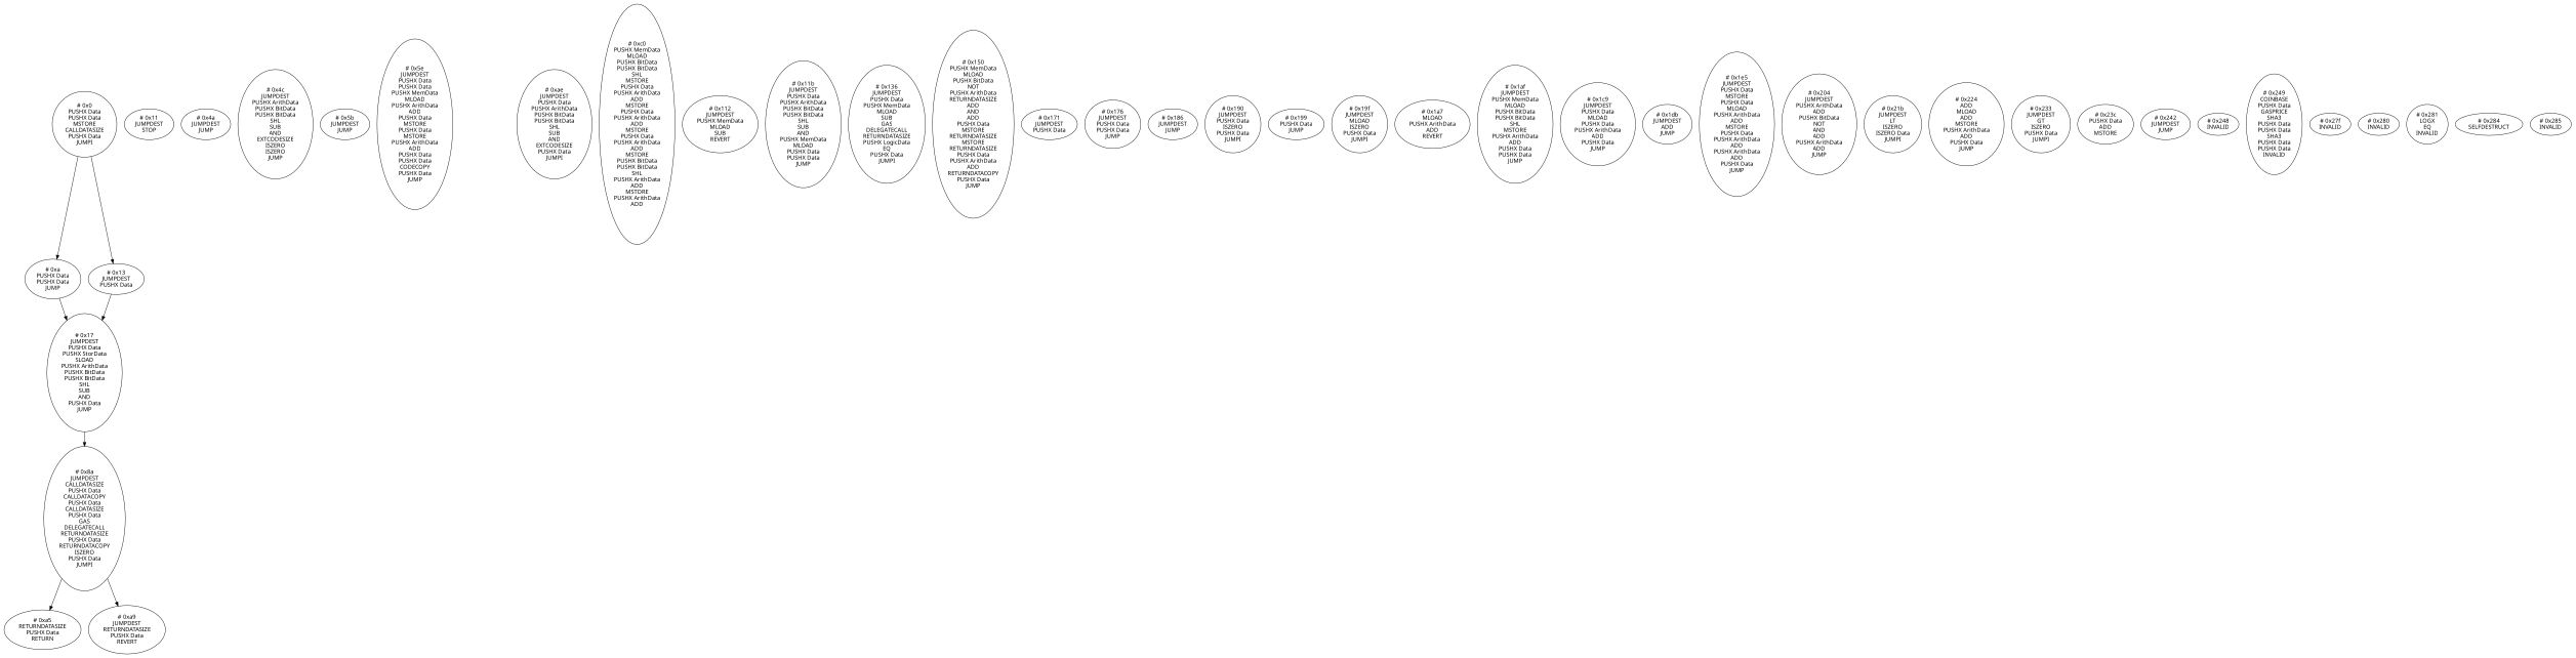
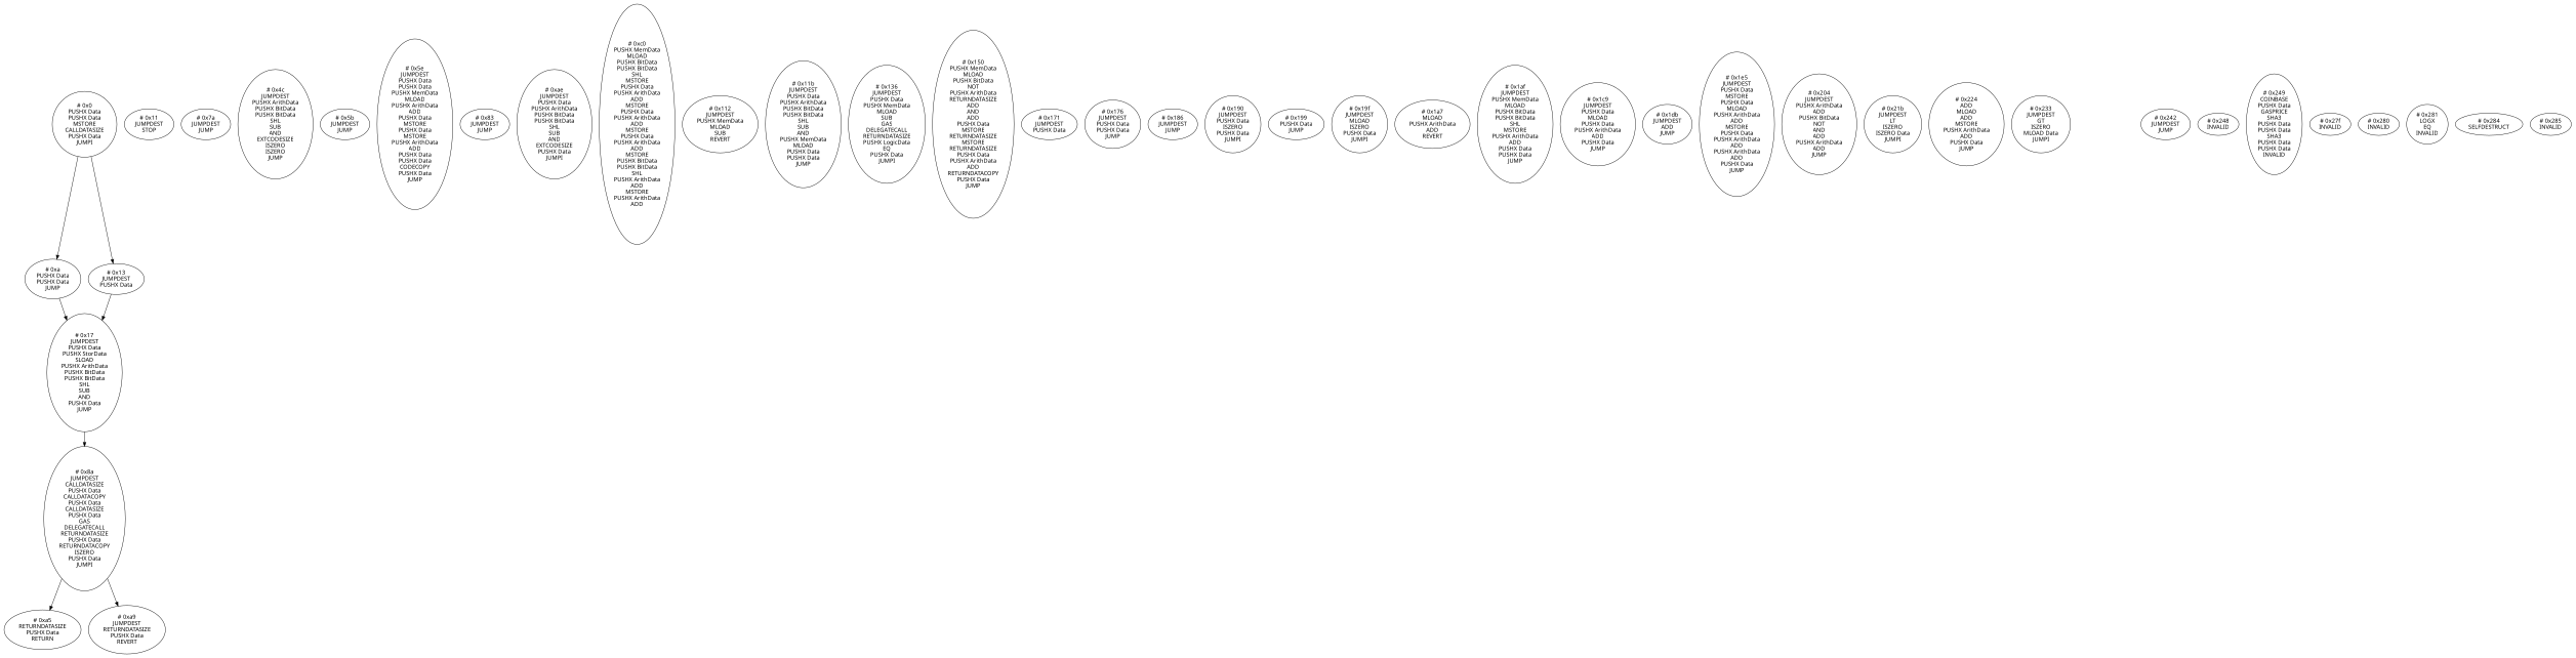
  digraph {
    compound=true
    fontname="Noto Sans"
    node [fontname="Noto Sans"]
    edge [fontname="Noto Sans"]
    n1 [label="# 0x0\nPUSHX Data\nPUSHX Data\nMSTORE\nCALLDATASIZE\nPUSHX Data\nJUMPI\n"]
    n2 [label="# 0xa\nPUSHX Data\nPUSHX Data\nJUMP\n"]
    n3 [label="# 0x13\nJUMPDEST\nPUSHX Data\n"]
    n4 [label="# 0x17\nJUMPDEST\nPUSHX Data\nPUSHX StorData\nSLOAD\nPUSHX ArithData\nPUSHX BitData\nPUSHX BitData\nSHL\nSUB\nAND\nPUSHX Data\nJUMP\n"]
    n5 [label="# 0x8a\nJUMPDEST\nCALLDATASIZE\nPUSHX Data\nCALLDATACOPY\nPUSHX Data\nCALLDATASIZE\nPUSHX Data\nGAS\nDELEGATECALL\nRETURNDATASIZE\nPUSHX Data\nRETURNDATACOPY\nISZERO\nPUSHX Data\nJUMPI\n"]
    n6 [label="# 0x11\nJUMPDEST\nSTOP\n"]
    n7 [label="# 0xa5\nRETURNDATASIZE\nPUSHX Data\nRETURN\n"]
    n8 [label="# 0xa9\nJUMPDEST\nRETURNDATASIZE\nPUSHX Data\nREVERT\n"]
-   n9 [label="# 0x4a\nJUMPDEST\nJUMP\n"]
+   n9 [label="# 0x7a\nJUMPDEST\nJUMP\n"]
    n10 [label="# 0x4c\nJUMPDEST\nPUSHX ArithData\nPUSHX BitData\nPUSHX BitData\nSHL\nSUB\nAND\nEXTCODESIZE\nISZERO\nISZERO\nJUMP\n"]
    n11 [label="# 0x5b\nJUMPDEST\nJUMP\n"]
    n12 [label="# 0x5e\nJUMPDEST\nPUSHX Data\nPUSHX Data\nPUSHX MemData\nMLOAD\nPUSHX ArithData\nADD\nPUSHX Data\nMSTORE\nPUSHX Data\nMSTORE\nPUSHX ArithData\nADD\nPUSHX Data\nPUSHX Data\nCODECOPY\nPUSHX Data\nJUMP\n"]
+   n13 [label="# 0x83\nJUMPDEST\nJUMP\n"]
    n14 [label="# 0xae\nJUMPDEST\nPUSHX Data\nPUSHX ArithData\nPUSHX BitData\nPUSHX BitData\nSHL\nSUB\nAND\nEXTCODESIZE\nPUSHX Data\nJUMPI\n"]
    n15 [label="# 0xc0\nPUSHX MemData\nMLOAD\nPUSHX BitData\nPUSHX BitData\nSHL\nMSTORE\nPUSHX Data\nPUSHX ArithData\nADD\nMSTORE\nPUSHX Data\nPUSHX ArithData\nADD\nMSTORE\nPUSHX Data\nPUSHX ArithData\nADD\nMSTORE\nPUSHX BitData\nPUSHX BitData\nSHL\nPUSHX ArithData\nADD\nMSTORE\nPUSHX ArithData\nADD\n"]
    n16 [label="# 0x112\nJUMPDEST\nPUSHX MemData\nMLOAD\nSUB\nREVERT\n"]
    n17 [label="# 0x11b\nJUMPDEST\nPUSHX Data\nPUSHX ArithData\nPUSHX BitData\nPUSHX BitData\nSHL\nSUB\nAND\nPUSHX MemData\nMLOAD\nPUSHX Data\nPUSHX Data\nJUMP\n"]
    n18 [label="# 0x136\nJUMPDEST\nPUSHX Data\nPUSHX MemData\nMLOAD\nSUB\nGAS\nDELEGATECALL\nRETURNDATASIZE\nPUSHX LogicData\nEQ\nPUSHX Data\nJUMPI\n"]
    n19 [label="# 0x150\nPUSHX MemData\nMLOAD\nPUSHX BitData\nNOT\nPUSHX ArithData\nRETURNDATASIZE\nADD\nAND\nADD\nPUSHX Data\nMSTORE\nRETURNDATASIZE\nMSTORE\nRETURNDATASIZE\nPUSHX Data\nPUSHX ArithData\nADD\nRETURNDATACOPY\nPUSHX Data\nJUMP\n"]
    n20 [label="# 0x171\nJUMPDEST\nPUSHX Data\n"]
    n21 [label="# 0x176\nJUMPDEST\nPUSHX Data\nPUSHX Data\nJUMP\n"]
    n22 [label="# 0x186\nJUMPDEST\nJUMP\n"]
    n23 [label="# 0x190\nJUMPDEST\nPUSHX Data\nISZERO\nPUSHX Data\nJUMPI\n"]
    n24 [label="# 0x199\nPUSHX Data\nJUMP\n"]
    n25 [label="# 0x19f\nJUMPDEST\nMLOAD\nISZERO\nPUSHX Data\nJUMPI\n"]
    n26 [label="# 0x1a7\nMLOAD\nPUSHX ArithData\nADD\nREVERT\n"]
    n27 [label="# 0x1af\nJUMPDEST\nPUSHX MemData\nMLOAD\nPUSHX BitData\nPUSHX BitData\nSHL\nMSTORE\nPUSHX ArithData\nADD\nPUSHX Data\nPUSHX Data\nJUMP\n"]
    n28 [label="# 0x1c9\nJUMPDEST\nPUSHX Data\nMLOAD\nPUSHX Data\nPUSHX ArithData\nADD\nPUSHX Data\nJUMP\n"]
    n29 [label="# 0x1db\nJUMPDEST\nADD\nJUMP\n"]
    n30 [label="# 0x1e5\nJUMPDEST\nPUSHX Data\nMSTORE\nPUSHX Data\nMLOAD\nPUSHX ArithData\nADD\nMSTORE\nPUSHX Data\nPUSHX ArithData\nADD\nPUSHX ArithData\nADD\nPUSHX Data\nJUMP\n"]
    n31 [label="# 0x204\nJUMPDEST\nPUSHX ArithData\nADD\nPUSHX BitData\nNOT\nAND\nADD\nPUSHX ArithData\nADD\nJUMP\n"]
    n32 [label="# 0x21b\nJUMPDEST\nLT\nISZERO\nISZERO Data\nJUMPI\n"]
    n33 [label="# 0x224\nADD\nMLOAD\nADD\nMSTORE\nPUSHX ArithData\nADD\nPUSHX Data\nJUMP\n"]
-   n34 [label="# 0x233\nJUMPDEST\nGT\nISZERO\nPUSHX Data\nJUMPI\n"]
-   n35 [label="# 0x23c\nPUSHX Data\nADD\nMSTORE\n"]
+   n34 [label="# 0x233\nJUMPDEST\nGT\nISZERO\nMLOAD Data\nJUMPI\n"]
    n36 [label="# 0x242\nJUMPDEST\nJUMP\n"]
    n37 [label="# 0x248\nINVALID\n"]
    n38 [label="# 0x249\nCOINBASE\nPUSHX Data\nGASPRICE\nSHA3\nPUSHX Data\nPUSHX Data\nSHA3\nPUSHX Data\nPUSHX Data\nINVALID\n"]
    n39 [label="# 0x27f\nINVALID\n"]
    n40 [label="# 0x280\nINVALID\n"]
    n41 [label="# 0x281\nLOGX\nEQ\nINVALID\n"]
    n42 [label="# 0x284\nSELFDESTRUCT\n"]
    n43 [label="# 0x285\nINVALID\n"]
    n1 -> n2
    n1 -> n3
    n2 -> n4
    n3 -> n4
    n4 -> n5
    n5 -> n7
    n5 -> n8
  }
